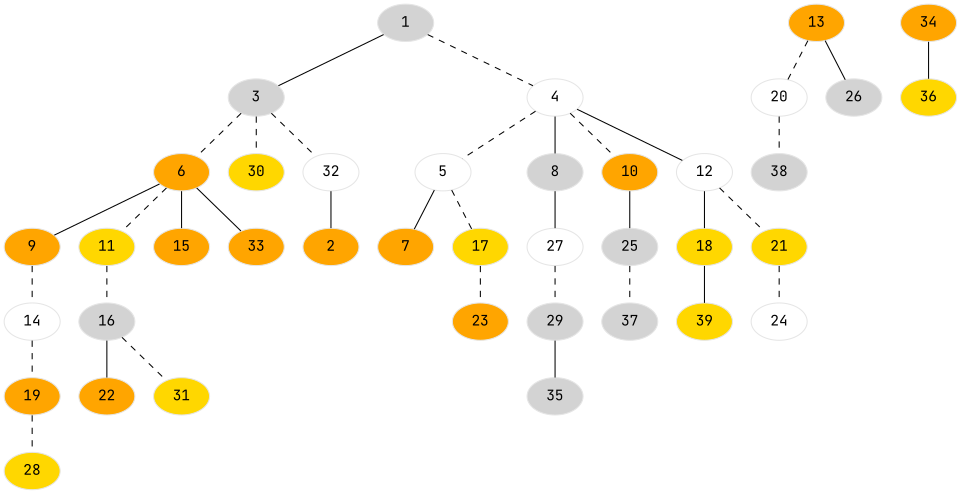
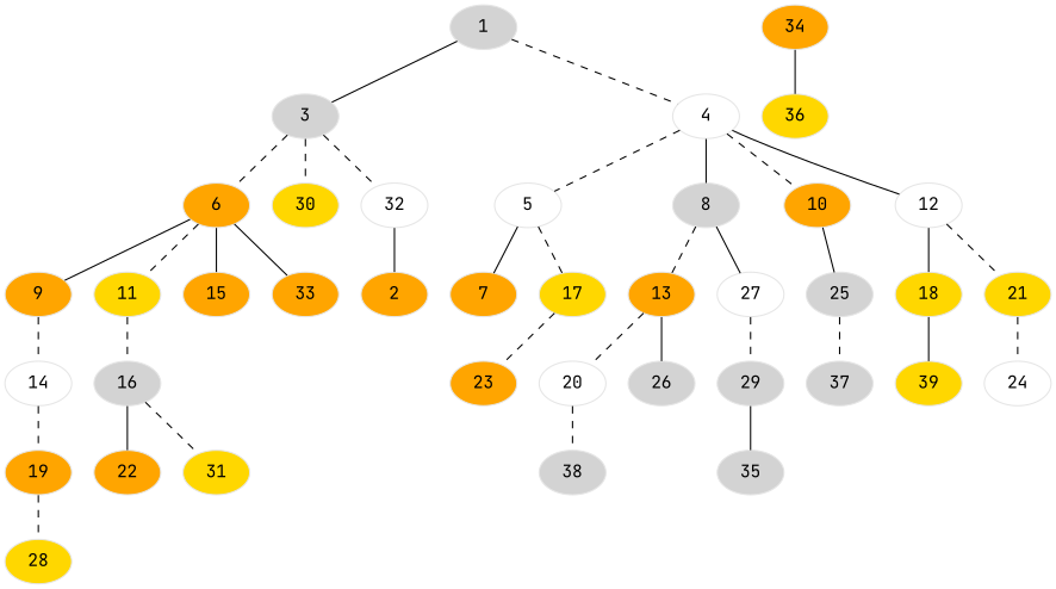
  graph {
    fontname="JetBrains Mono"
    node [color=gray90 fillcolor=orange fontname="JetBrains Mono" style=filled]
    edge [fontname="JetBrains Mono" style=dashed weight=1.0]
    1 [fillcolor=lightgrey]
    3 [fillcolor=lightgrey]
    4 [fillcolor=white]
    6
    30 [fillcolor=gold]
    32 [fillcolor=white]
    5 [fillcolor=white]
    8 [fillcolor=lightgrey]
    10
    12 [fillcolor=white]
    9
    11 [fillcolor=gold]
    15
    33
    2
    7
    17 [fillcolor=gold]
    13
    27 [fillcolor=white]
    25 [fillcolor=lightgrey]
    18 [fillcolor=gold]
    21 [fillcolor=gold]
    23
    14 [fillcolor=white]
    16 [fillcolor=lightgrey]
    20 [fillcolor=white]
    26 [fillcolor=lightgrey]
    29 [fillcolor=lightgrey]
    19
    37 [fillcolor=lightgrey]
    22
    31 [fillcolor=gold]
    39 [fillcolor=gold]
    24 [fillcolor=white]
    38 [fillcolor=lightgrey]
    28 [fillcolor=gold]
    35 [fillcolor=lightgrey]
    36 [fillcolor=gold]
    34
    1 -- 3 [style=solid]
    1 -- 4
    3 -- 6 [weight=2.0]
    3 -- 30
    3 -- 32
    4 -- 5
    4 -- 8 [style=solid]
    4 -- 10
    4 -- 12 [style=solid]
    6 -- 9 [style=solid]
    6 -- 11
    6 -- 15 [style=solid]
    6 -- 33 [style=solid]
    32 -- 2 [style=solid]
    5 -- 7 [style=solid weight=2.0]
    5 -- 17
+   8 -- 13
    8 -- 27 [style=solid]
    10 -- 25 [style=solid]
    12 -- 18 [style=solid]
    12 -- 21
    9 -- 14
    11 -- 16 [weight=2.0]
    17 -- 23
    13 -- 20
    13 -- 26 [style=solid]
    27 -- 29
    25 -- 37
    18 -- 39 [style=solid]
    21 -- 24
    14 -- 19
    16 -- 22 [style=solid]
    16 -- 31
    20 -- 38
    29 -- 35 [style=solid]
    19 -- 28
    34 -- 36 [style=solid]
  }
